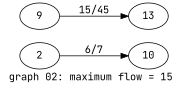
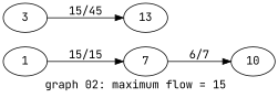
  digraph {
    fontname="JetBrains Mono"
    label="graph 02: maximum flow = 15 "
    rankdir=LR
    node [fontname="JetBrains Mono"]
    edge [fontname="JetBrains Mono"]
-   2
+   2 [label=7]
    10
-   3 [label=9]
+   3
    13
+   1
    2 -> 10 [label=" 6/7 "]
    3 -> 13 [label=" 15/45 "]
+   1 -> 2 [label=" 15/15 "]
  }
